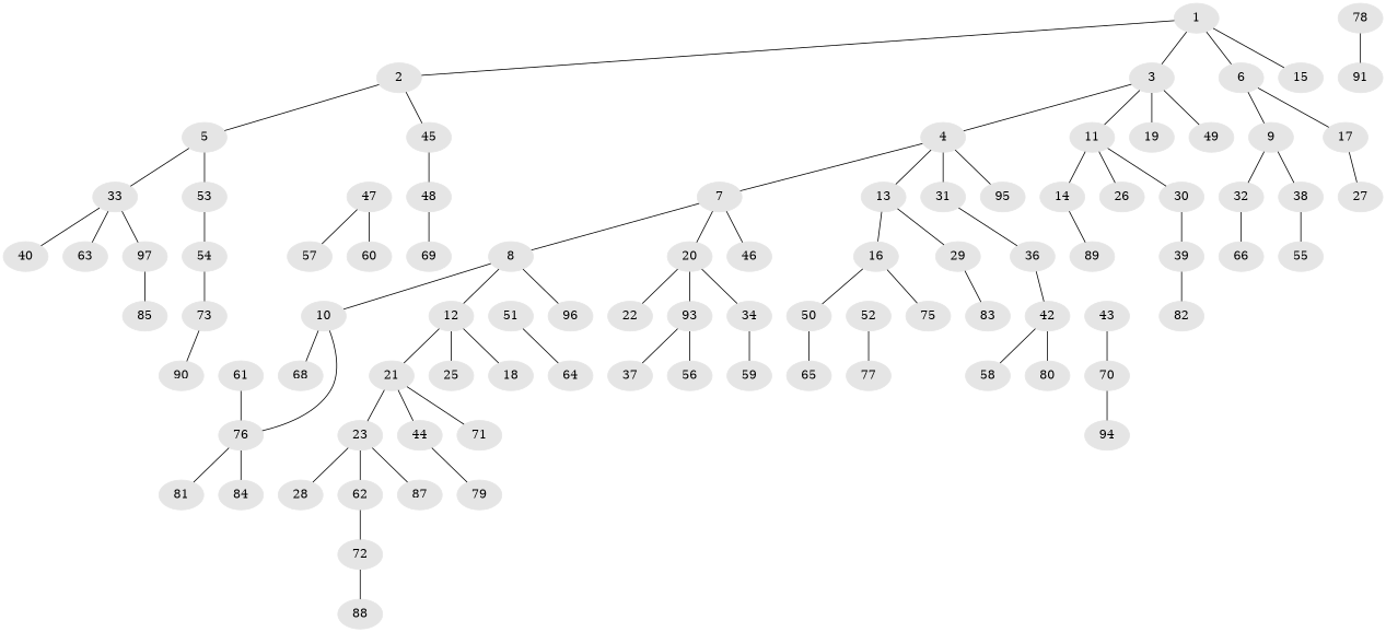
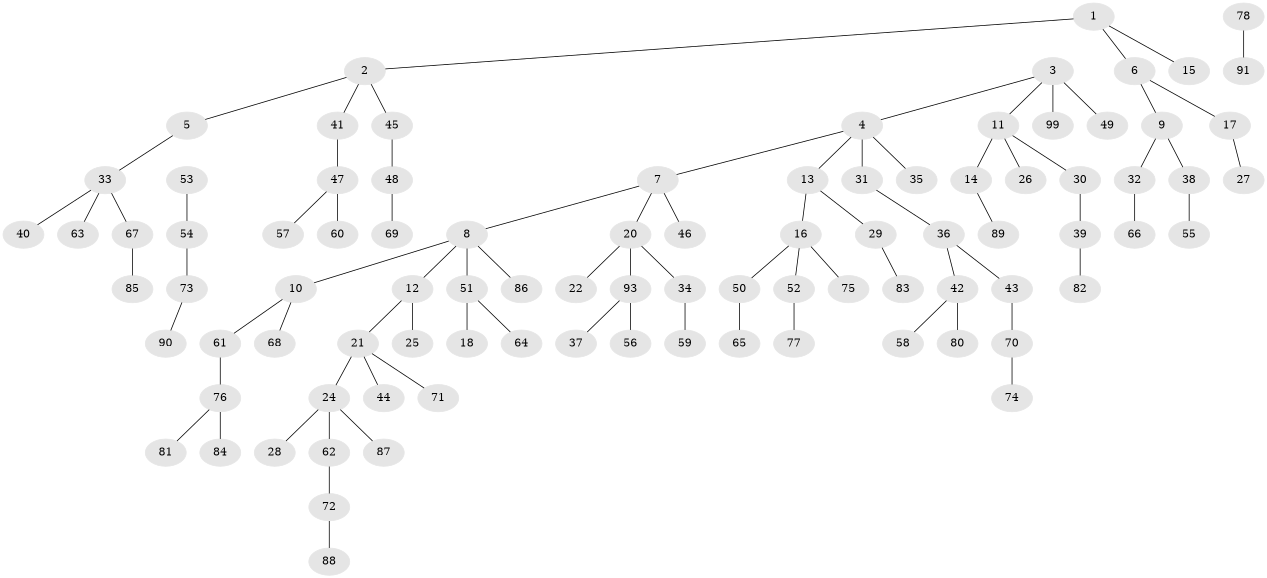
  graph {
    node [color=gray90 style=filled]
    1
    2
    3
    6
    15
    5
+   41
    45
    4
    11
-   19
+   19 [label=99]
    49
    9
    17
    33
    53
    47
    48
    7
    13
    31
-   35 [label=95]
+   35
    14
    26
    30
    8
    20
    46
    16
    29
    36
    40
    63
-   67 [label=97]
+   67
    54
    32
    38
    27
    10
    12
    51
-   86 [label=96]
+   86
    22
    n44 [label=93]
    34
    61
    68
    18
    21
    25
    64
    66
    55
    76
    89
    39
-   24 [label=23]
+   24
    44
    71
    50
    52
    75
    83
    78
    91
    65
    77
    37
    56
    59
    28
    62
    87
-   79
    72
    82
    42
    43
    85
    58
    80
    70
    57
    60
-   74 [label=94]
+   74
    69
    73
    90
    81
    84
    88
    1 -- 2
-   1 -- 3
    1 -- 6
    1 -- 15
    2 -- 5
+   2 -- 41
    2 -- 45
    3 -- 4
    3 -- 11
    3 -- 19
    3 -- 49
    6 -- 9
    6 -- 17
    5 -- 33
-   5 -- 53
+   41 -- 47
    45 -- 48
    4 -- 7
    4 -- 13
    4 -- 31
    4 -- 35
    11 -- 14
    11 -- 26
    11 -- 30
    9 -- 32
    9 -- 38
    17 -- 27
    33 -- 40
    33 -- 63
    33 -- 67
    53 -- 54
    47 -- 57
    47 -- 60
    48 -- 69
    7 -- 8
    7 -- 20
    7 -- 46
    13 -- 16
    13 -- 29
    31 -- 36
    14 -- 89
    30 -- 39
    8 -- 10
    8 -- 12
+   8 -- 51
    8 -- 86
    20 -- 22
    20 -- n44
    20 -- 34
    16 -- 50
+   16 -- 52
    16 -- 75
    29 -- 83
    36 -- 42
+   36 -- 43
    67 -- 85
    54 -- 73
    32 -- 66
    38 -- 55
-   10 -- 76
+   10 -- 61
    10 -- 68
-   12 -- 18
+   51 -- 18
    12 -- 21
    12 -- 25
    51 -- 64
    n44 -- 37
    n44 -- 56
    34 -- 59
    61 -- 76
    21 -- 24
    21 -- 44
    21 -- 71
    76 -- 81
    76 -- 84
    39 -- 82
    24 -- 28
    24 -- 62
    24 -- 87
-   44 -- 79
    50 -- 65
    52 -- 77
    78 -- 91
    62 -- 72
    72 -- 88
    42 -- 58
    42 -- 80
    43 -- 70
    70 -- 74
    73 -- 90
  }
